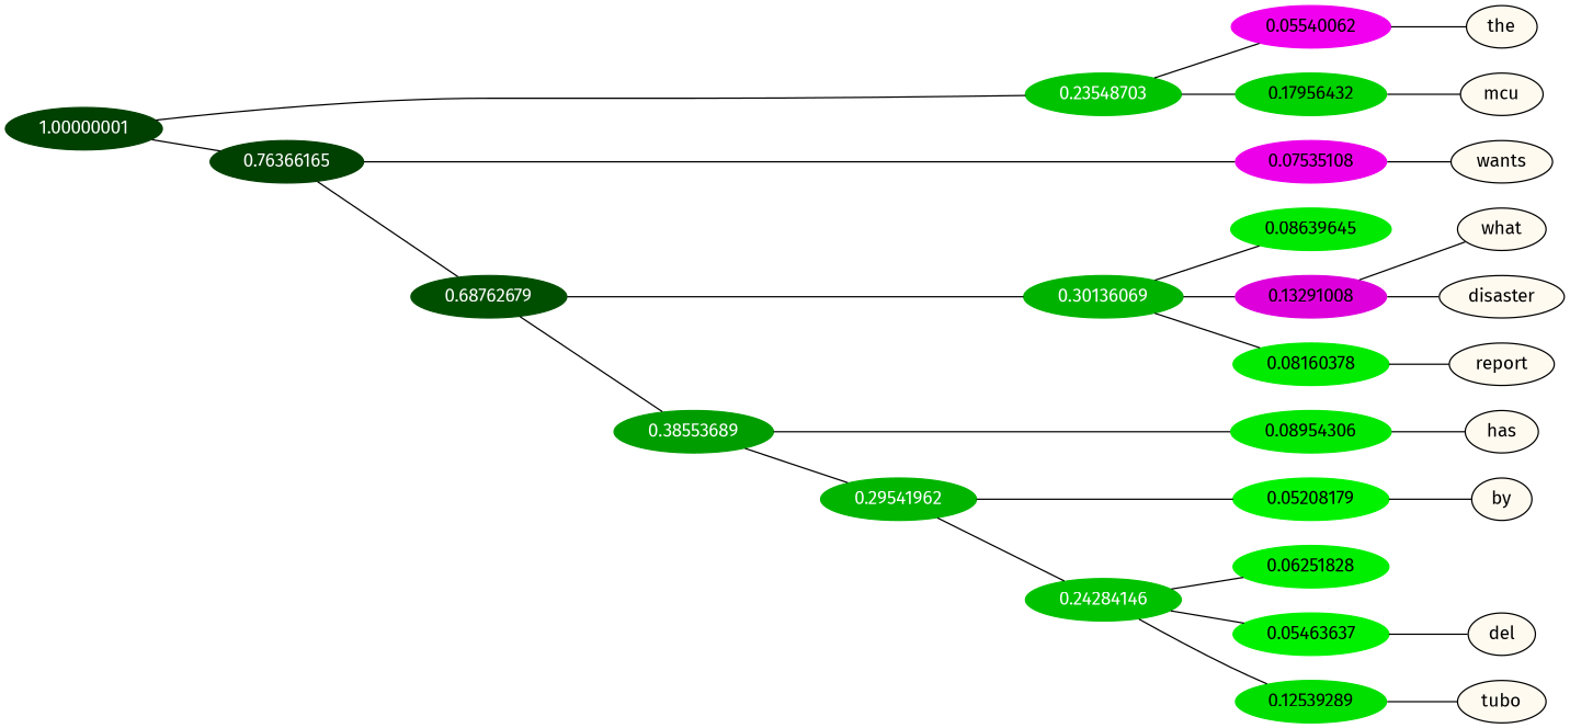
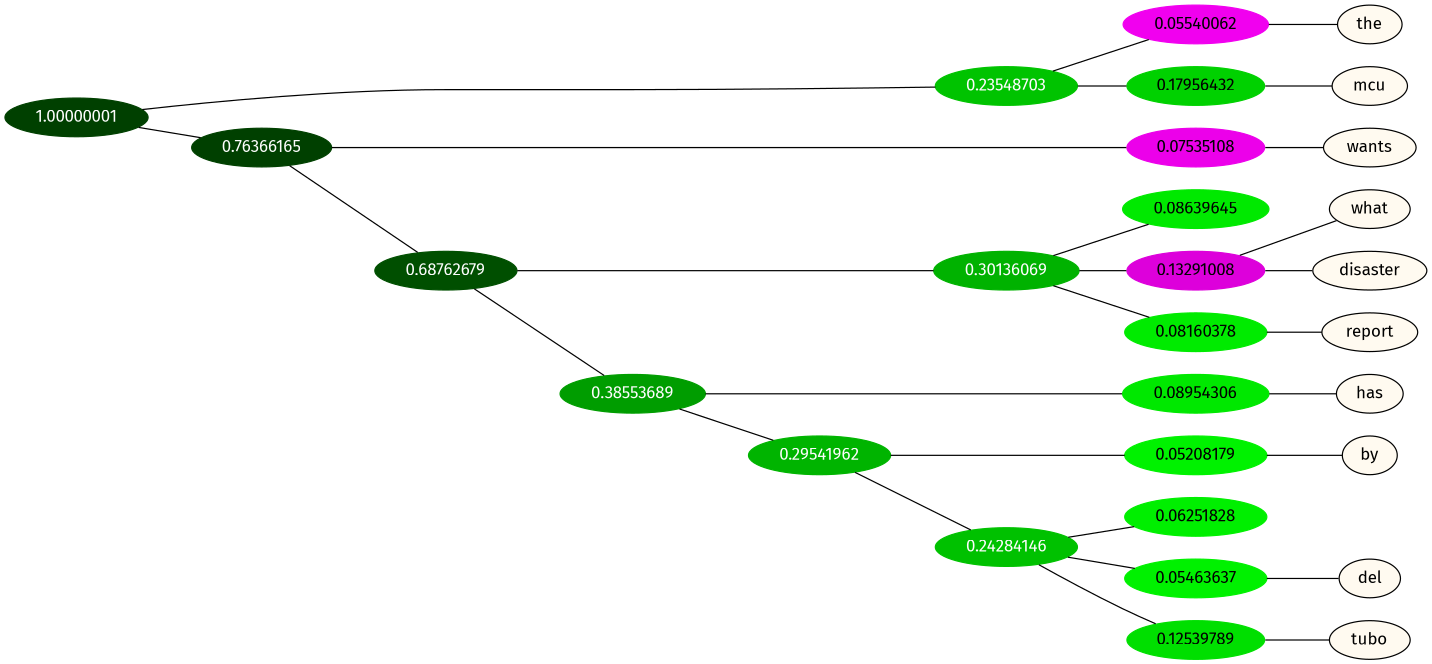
  graph {
    fontname="Fira Sans"
    rankdir=LR
    node [color=black fontname="Fira Sans" format=png nodesep=0.001 ordering=out overlap_scaling=0.01 ranksep=0.001 style=filled fontcolor=black]
    edge [fontname="Fira Sans"]
    n1 [fillcolor=floralwhite height=0.15 label=the style="filled,solid" width=0.15 fontcolor=""]
    n2 [fillcolor=floralwhite height=0.15 label=mcu style="filled,solid" width=0.15 fontcolor=""]
    n3 [fillcolor=floralwhite height=0.15 label=wants style="filled,solid" width=0.15 fontcolor=""]
    n4 [fillcolor=floralwhite height=0.15 label=what style="filled,solid" width=0.15 fontcolor=""]
    n5 [fillcolor=floralwhite height=0.15 label=disaster style="filled,solid" width=0.15 fontcolor=""]
    n6 [fillcolor=floralwhite height=0.15 label=report style="filled,solid" width=0.15 fontcolor=""]
    n7 [fillcolor=floralwhite height=0.15 label=by style="filled,solid" width=0.15 fontcolor=""]
    n8 [fillcolor=floralwhite height=0.15 label=del style="filled,solid" width=0.15 fontcolor=""]
    n9 [fillcolor=floralwhite height=0.15 label=tubo style="filled,solid" width=0.15 fontcolor=""]
    n10 [fillcolor=floralwhite height=0.15 label=has style="filled,solid" width=0.15 fontcolor=""]
    n11 [color="0.835 1.000 0.945" height=0.15 label=0.05540062 width=0.15]
    n12 [color="0.334 1.000 0.820" height=0.15 label=0.17956432 width=0.15]
    n13 [color="0.835 1.000 0.925" height=0.15 label=0.07535108 width=0.15]
    n14 [color="0.334 1.000 0.914" height=0.15 label=0.08639645 width=0.15]
    n15 [color="0.835 1.000 0.867" height=0.15 label=0.13291008 width=0.15]
    n16 [color="0.334 1.000 0.918" height=0.15 label=0.08160378 width=0.15]
    n17 [color="0.334 1.000 0.948" height=0.15 label=0.05208179 width=0.15]
    n18 [color="0.334 1.000 0.937" height=0.15 label=0.06251828 width=0.15]
    n19 [color="0.334 1.000 0.945" height=0.15 label=0.05463637 width=0.15]
-   n20 [color="0.334 1.000 0.875" height=0.15 label=0.12539289 width=0.15]
+   n20 [color="0.334 1.000 0.875" height=0.15 label=0.12539789 width=0.15]
    n21 [color="0.334 1.000 0.910" height=0.15 label=0.08954306 width=0.15]
    n22 [color="0.334 1.000 0.250" fontcolor=grey99 height=0.15 label=1.00000001 width=0.15]
    n23 [color="0.334 1.000 0.765" fontcolor=grey99 height=0.15 label=0.23548703 width=0.15]
    n24 [color="0.334 1.000 0.250" fontcolor=grey99 height=0.15 label=0.76366165 width=0.15]
    n25 [color="0.334 1.000 0.312" fontcolor=grey99 height=0.15 label=0.68762679 width=0.15]
    n26 [color="0.334 1.000 0.699" fontcolor=grey99 height=0.15 label=0.30136069 width=0.15]
    n27 [color="0.334 1.000 0.614" fontcolor=grey99 height=0.15 label=0.38553689 width=0.15]
    n28 [color="0.334 1.000 0.705" fontcolor=grey99 height=0.15 label=0.29541962 width=0.15]
    n29 [color="0.334 1.000 0.757" fontcolor=grey99 height=0.15 label=0.24284146 width=0.15]
    subgraph sub_1 {
      rank=same
      n1
      n2
      n3
      n4
      n5
      n6
      n7
      n8
      n9
      n10
    }
    subgraph sub_2 {
      rank=same
      n11
      n12
      n13
      n14
      n15
      n16
      n17
      n18
      n19
      n20
      n21
    }
    n11 -- n1
    n12 -- n2
    n13 -- n3
    n15 -- n4
    n15 -- n5
    n16 -- n6
    n17 -- n7
    n19 -- n8
    n20 -- n9
    n21 -- n10
    n22 -- n23
    n22 -- n24
    n23 -- n11
    n23 -- n12
    n24 -- n13
    n24 -- n25
    n25 -- n26
    n25 -- n27
    n26 -- n14
    n26 -- n15
    n26 -- n16
    n27 -- n21
    n27 -- n28
    n28 -- n17
    n28 -- n29
    n29 -- n18
    n29 -- n19
    n29 -- n20
  }
